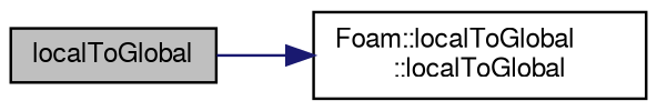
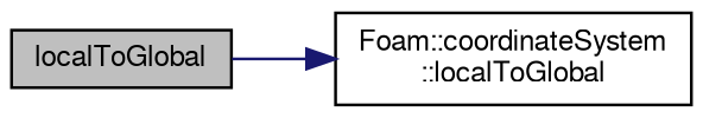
  digraph {
    rankdir=LR
    node [color=black fontname=FreeSans fontsize=10 shape=record]
    n1 [fillcolor=grey75 fontcolor=black height=0.2 label=localToGlobal style=filled width=0.4]
-   n2 [height=0.2 label="Foam::localToGlobal\l::localToGlobal" width=0.4]
+   n2 [height=0.2 label="Foam::coordinateSystem\l::localToGlobal" width=0.4]
    n1 -> n2 [color=midnightblue fontname=FreeSans fontsize=10 labelfontname=FreeSans labelfontsize=10 style=solid]
  }
